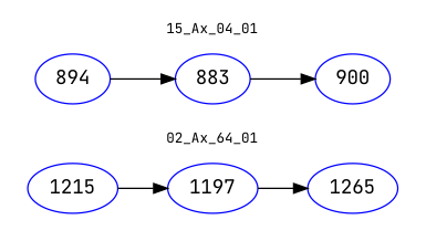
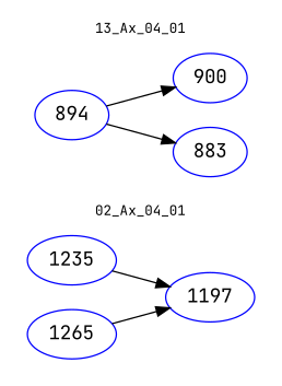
  digraph {
    fontname="JetBrains Mono"
    rankdir=LR
    node [color=blue fontname="JetBrains Mono"]
    edge [color=black fontname="JetBrains Mono"]
-   n1 [label=1215]
+   n1 [label=1235]
    n2 [label=1197]
    n3 [label=1265]
    n4 [label=894]
    n5 [label=883]
    n6 [label=900]
    subgraph cluster_1 {
      color=white
      fontsize=10
-     label="02_Ax_64_01"
+     label="02_Ax_04_01"
      n1
      n2
      n3
    }
    subgraph cluster_2 {
      color=white
      fontsize=10
-     label="15_Ax_04_01"
+     label="13_Ax_04_01"
      n4
      n5
      n6
    }
    n1 -> n2
-   n2 -> n3
+   n3 -> n2
    n4 -> n5
-   n5 -> n6
+   n4 -> n6
  }
